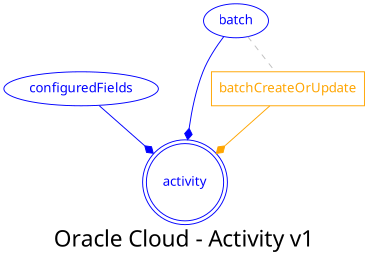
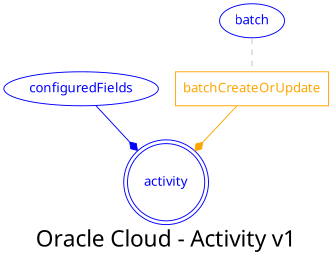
  digraph {
    fontname="Noto Sans"
    fontsize=24
    label="Oracle Cloud - Activity v1"
    splines=true
    node [color=blue fontcolor=blue fontname="Noto Sans" shape=ellipse]
    edge [arrowhead=diamond arrowtail=none color=blue fontcolor=blue fontname="Noto Sans"]
    activity [shape=doublecircle]
    configuredFields
    batch
    batchCreateOrUpdate [color=orange fontcolor=orange shape=box]
    configuredFields -> activity
-   batch -> activity
    batch -> batchCreateOrUpdate [arrowhead=none color=grey fontcolor=grey style=dashed]
    batchCreateOrUpdate -> activity [color=orange fontcolor=orange]
  }
